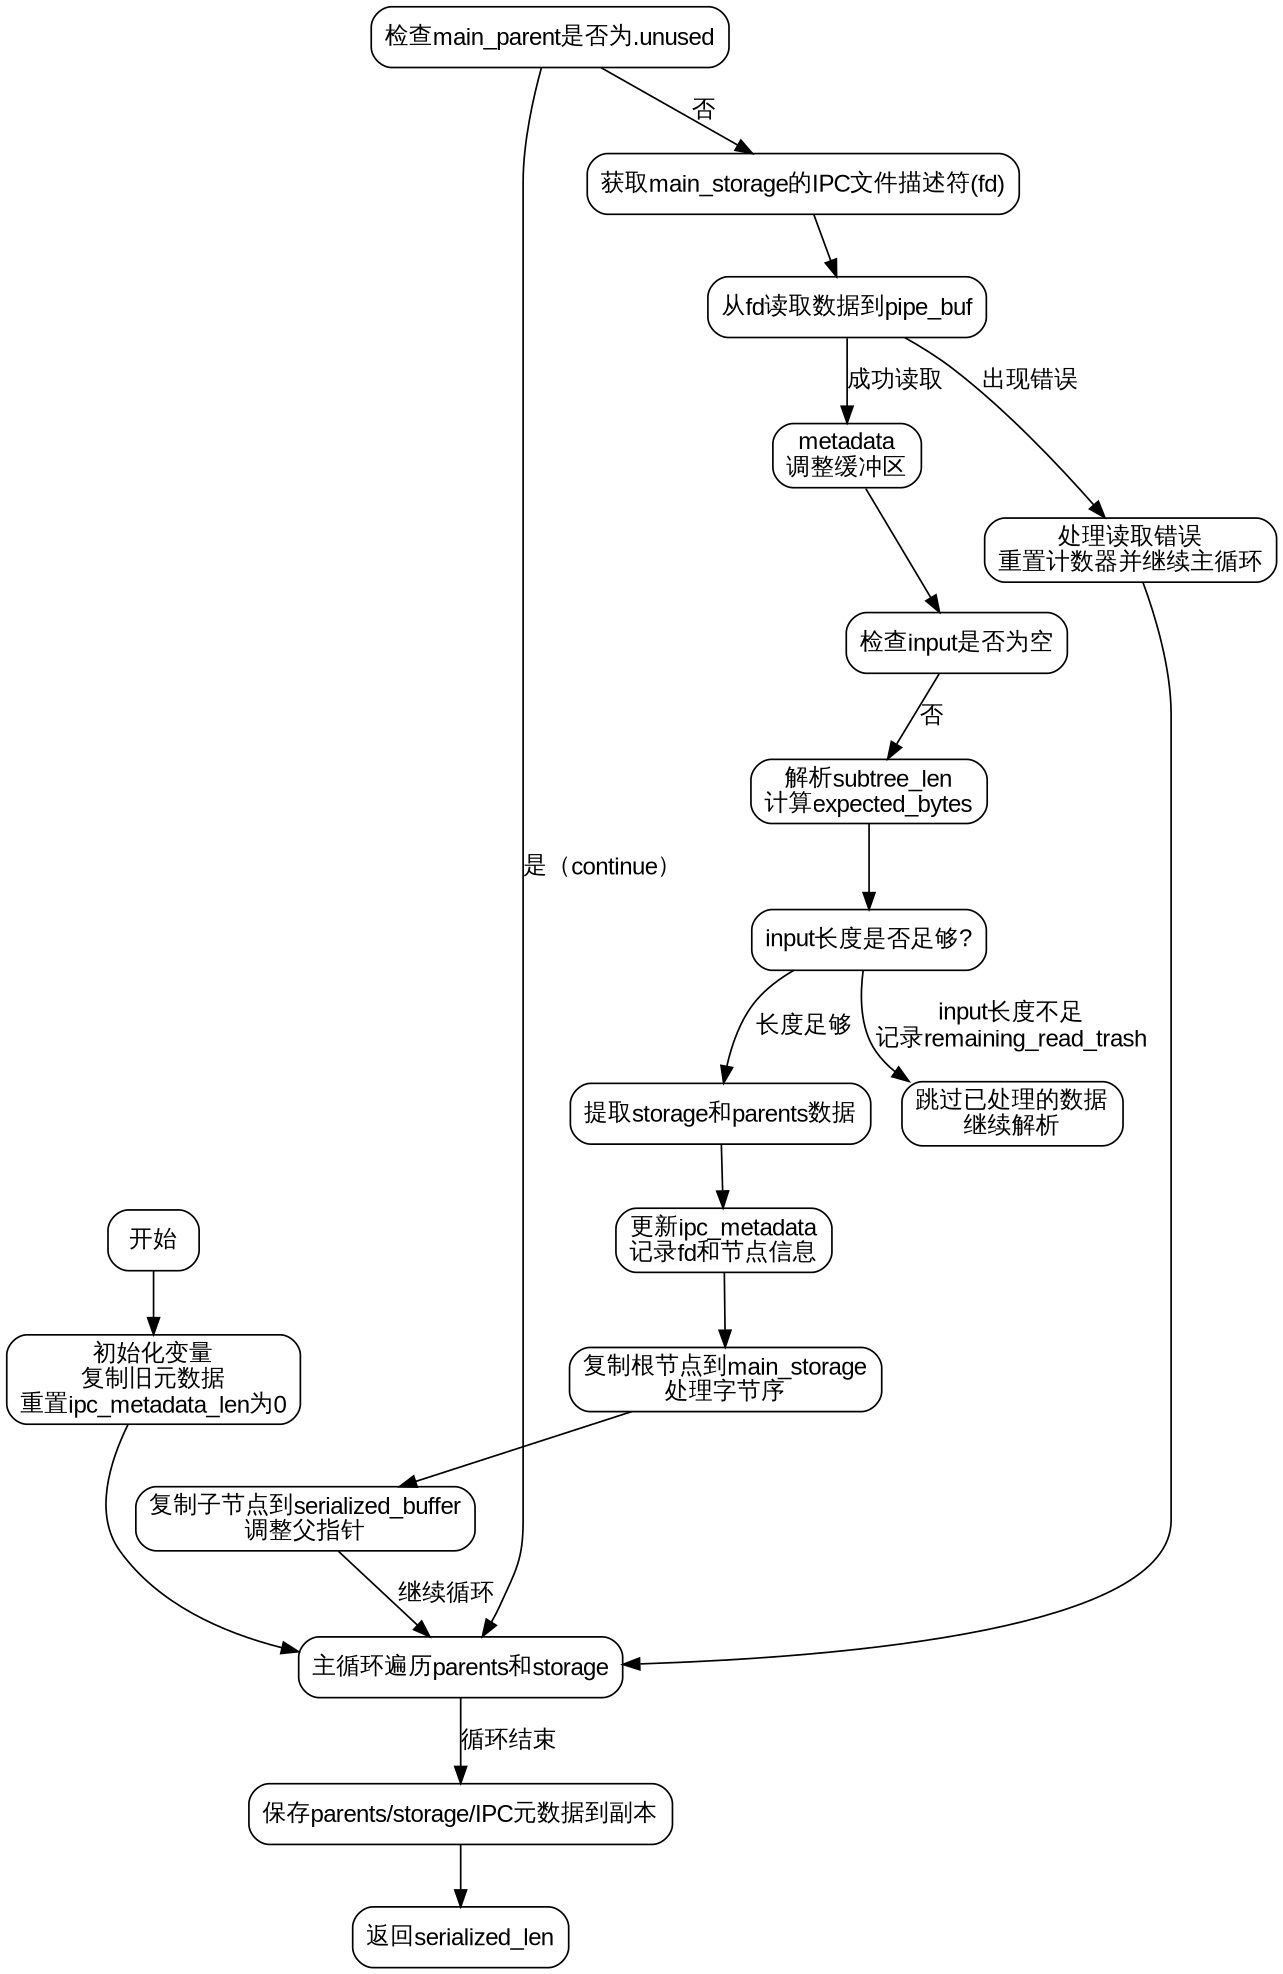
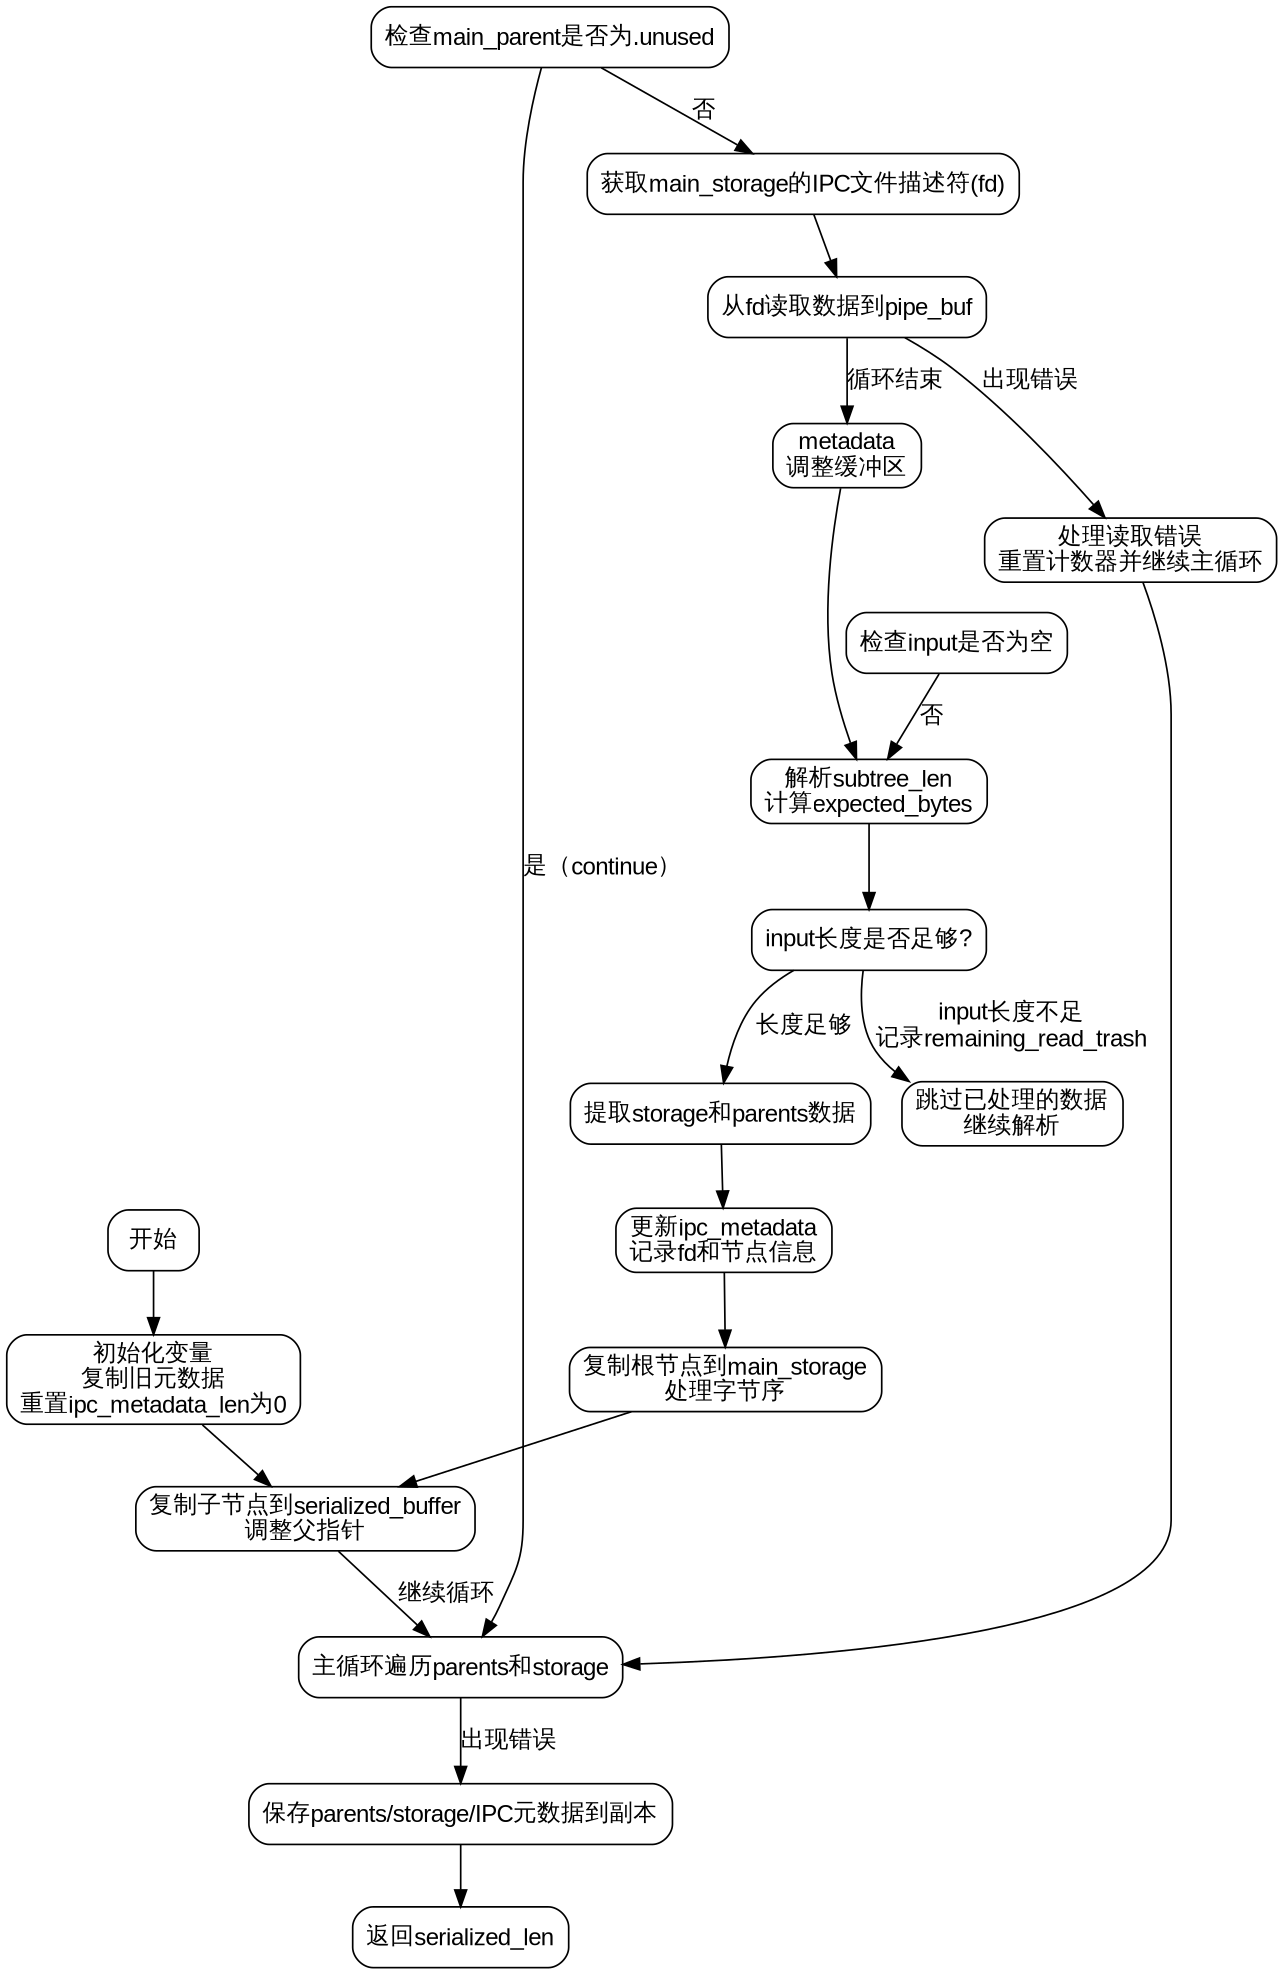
  digraph {
    node [fontname=Arial shape=rectangle style=rounded]
    edge [fontname=Arial]
    n1 [label="开始"]
    n2 [label="初始化变量\n复制旧元数据\n重置ipc_metadata_len为0"]
    n3 [label="主循环遍历parents和storage"]
    n4 [label="保存parents/storage/IPC元数据到副本"]
    n5 [label="检查main_parent是否为.unused"]
    n6 [label="获取main_storage的IPC文件描述符(fd)"]
    n7 [label="返回serialized_len"]
    n8 [label="从fd读取数据到pipe_buf"]
    n9 [label="处理读取错误\n重置计数器并继续主循环"]
    n10 [label="metadata\n调整缓冲区"]
    n11 [label="检查input是否为空"]
    n12 [label="解析subtree_len\n计算expected_bytes"]
    n13 [label="input长度是否足够?"]
    n14 [label="跳过已处理的数据\n继续解析"]
    n15 [label="提取storage和parents数据"]
    n16 [label="更新ipc_metadata\n记录fd和节点信息"]
    n17 [label="复制根节点到main_storage\n处理字节序"]
    n18 [label="复制子节点到serialized_buffer\n调整父指针"]
    n1 -> n2
-   n2 -> n3
-   n3 -> n4 [label="循环结束"]
+   n2 -> n18
+   n3 -> n4 [label="出现错误"]
    n4 -> n7
    n5 -> n3 [label="是（continue）"]
    n5 -> n6 [label="否"]
    n6 -> n8
    n8 -> n9 [label="出现错误"]
-   n8 -> n10 [label="成功读取"]
+   n8 -> n10 [label="循环结束"]
    n9 -> n3
-   n10 -> n11
+   n10 -> n12
    n11 -> n12 [label="否"]
    n12 -> n13
    n13 -> n14 [label="input长度不足\n记录remaining_read_trash"]
    n13 -> n15 [label="长度足够"]
    n15 -> n16
    n16 -> n17
    n17 -> n18
    n18 -> n3 [label="继续循环"]
  }
